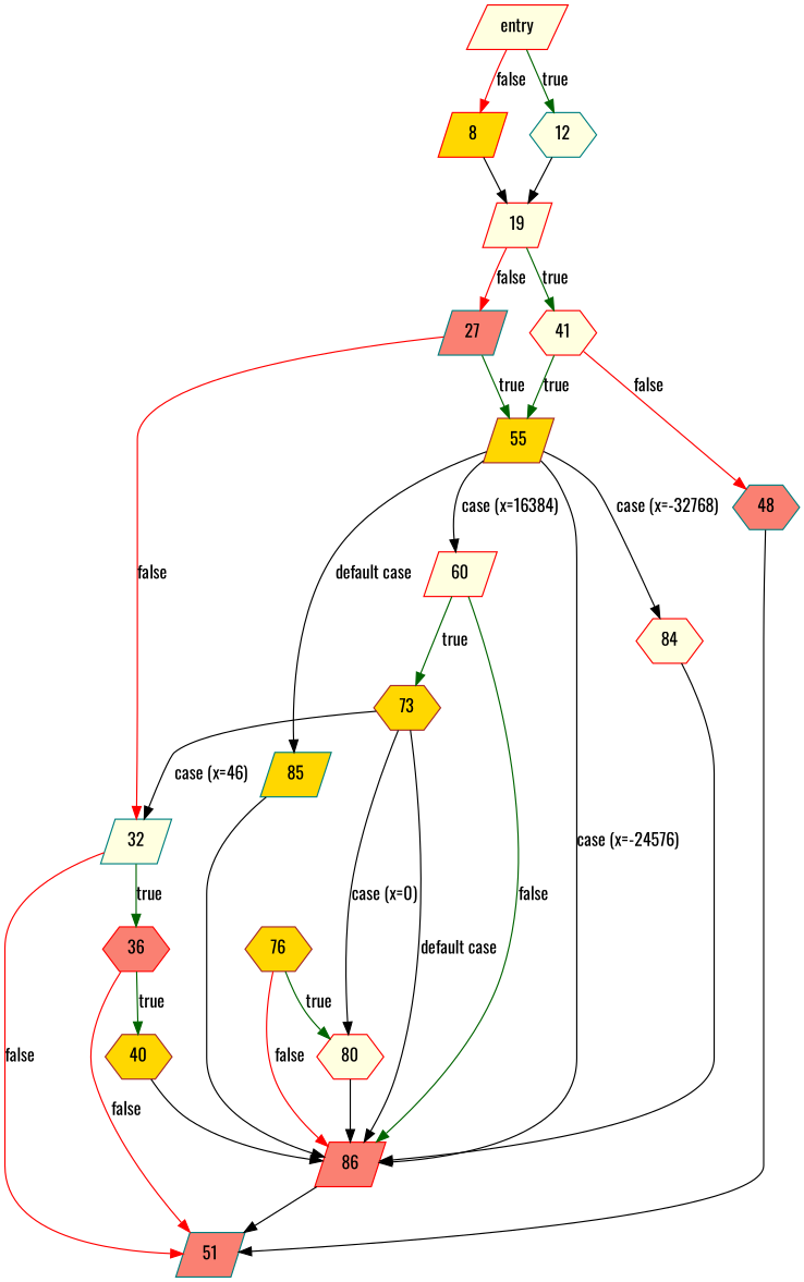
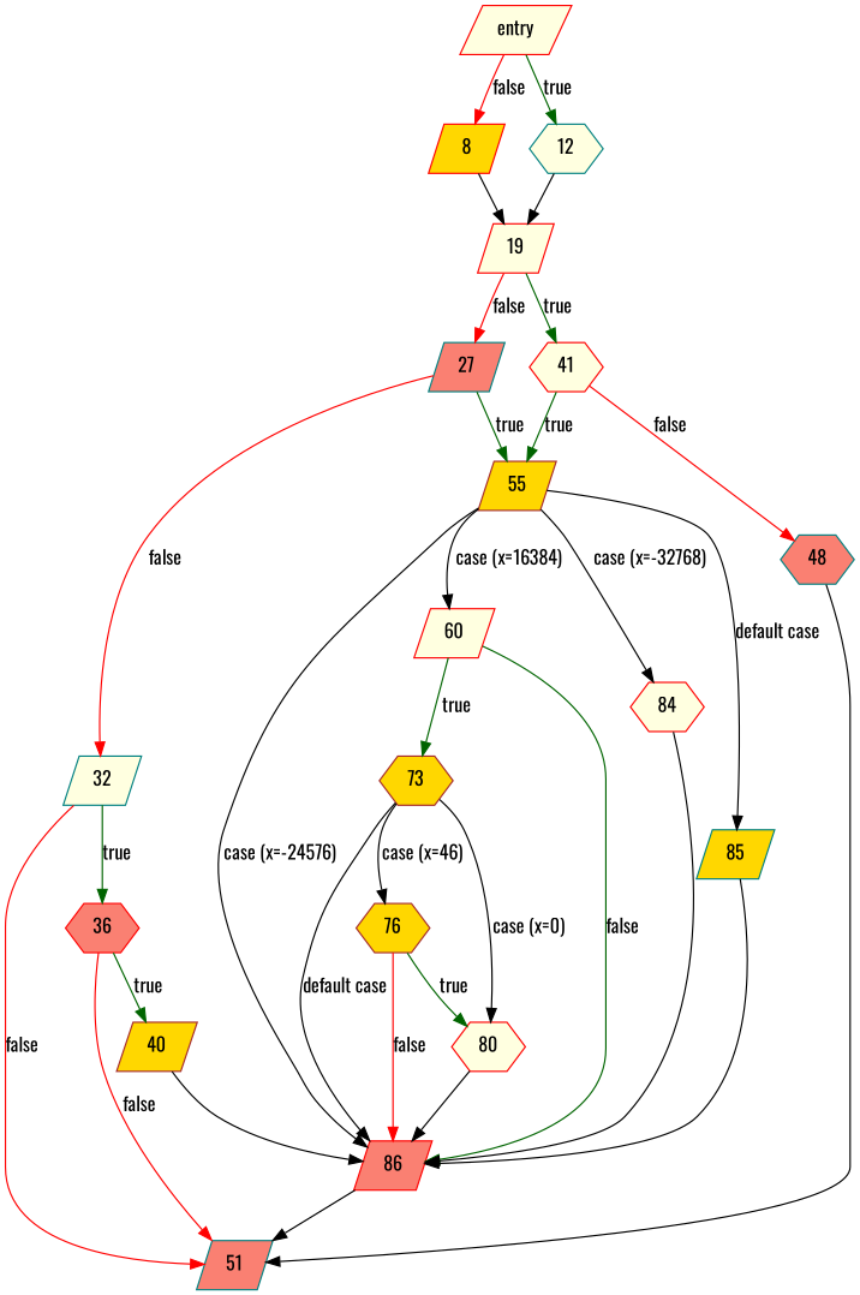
  digraph {
    fontname=Oswald
    node [color=red fillcolor=lightyellow fontname=Oswald shape=parallelogram style=filled]
    edge [fontname=Oswald]
    n1 [label=entry]
    8 [fillcolor=gold]
    12 [color=teal shape=hexagon]
    19
    27 [color=teal fillcolor=salmon]
    41 [shape=hexagon]
    32 [color=teal]
    55 [color=brown fillcolor=gold]
    48 [color=teal fillcolor=salmon shape=hexagon]
    36 [fillcolor=salmon shape=hexagon]
    51 [color=teal fillcolor=salmon]
    86 [fillcolor=salmon]
    60
    84 [shape=hexagon]
    85 [color=teal fillcolor=gold]
-   40 [color=brown fillcolor=gold shape=hexagon]
+   40 [color=brown fillcolor=gold]
    73 [color=brown fillcolor=gold shape=hexagon]
    76 [color=brown fillcolor=gold shape=hexagon]
    80 [shape=hexagon]
    n1 -> 8 [color=red label=false]
    n1 -> 12 [color=darkgreen label=true]
    8 -> 19
    12 -> 19
    19 -> 27 [color=red label=false]
    19 -> 41 [color=darkgreen label=true]
    27 -> 32 [color=red label=false]
    27 -> 55 [color=darkgreen label=true]
    41 -> 55 [color=darkgreen label=true]
    41 -> 48 [color=red label=false]
    32 -> 36 [color=darkgreen label=true]
    32 -> 51 [color=red label=false]
    55 -> 86 [label="case (x=-24576)"]
    55 -> 60 [label="case (x=16384)"]
    55 -> 84 [label="case (x=-32768)"]
    55 -> 85 [label="default case"]
    48 -> 51
    36 -> 51 [color=red label=false]
    36 -> 40 [color=darkgreen label=true]
    86 -> 51
    60 -> 86 [color=darkgreen label=false]
    60 -> 73 [color=darkgreen label=true]
    84 -> 86
    85 -> 86
    40 -> 86
    73 -> 86 [label="default case"]
-   73 -> 32 [label="case (x=46)"]
+   73 -> 76 [label="case (x=46)"]
    73 -> 80 [label="case (x=0)"]
    76 -> 86 [color=red label=false]
    76 -> 80 [color=darkgreen label=true]
    80 -> 86
  }
